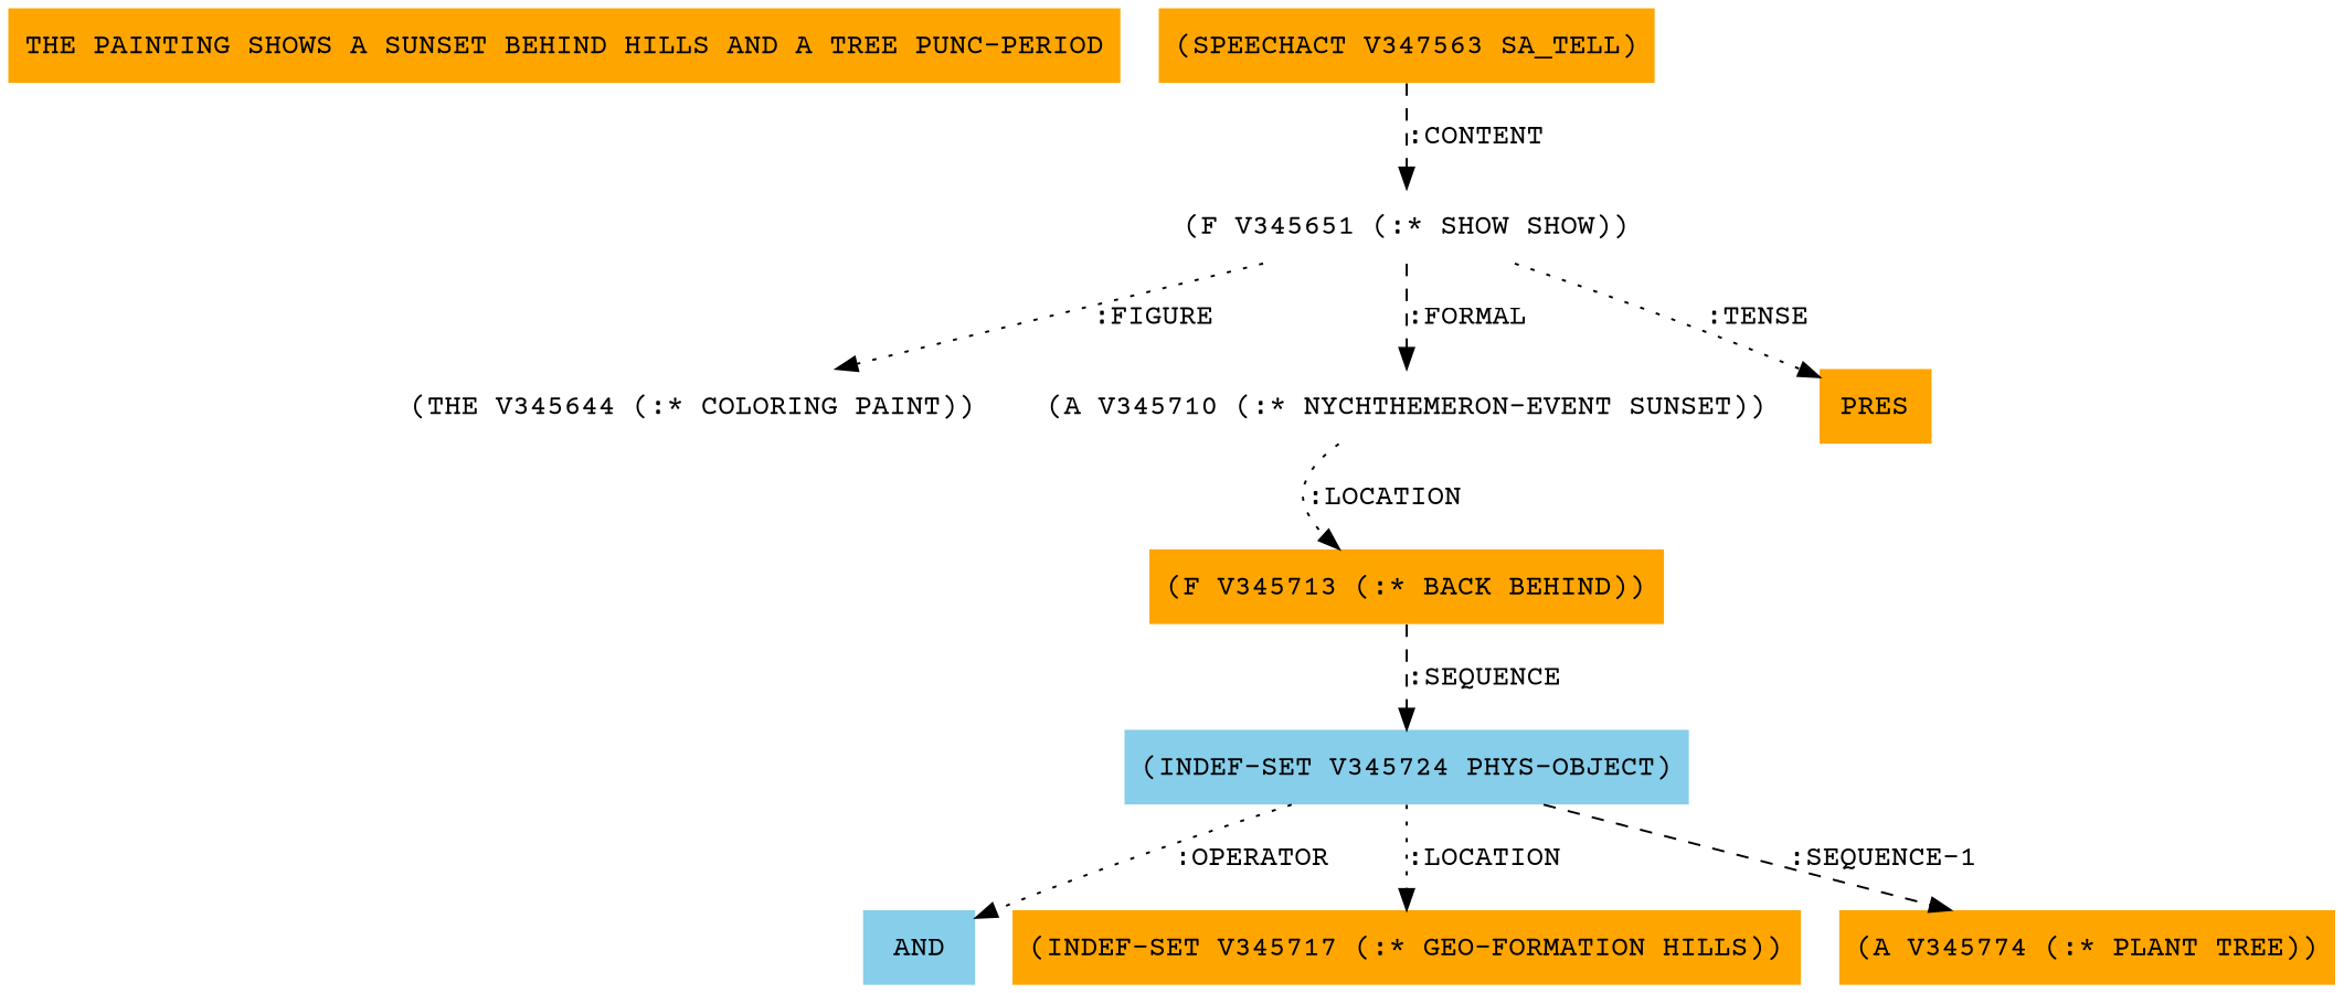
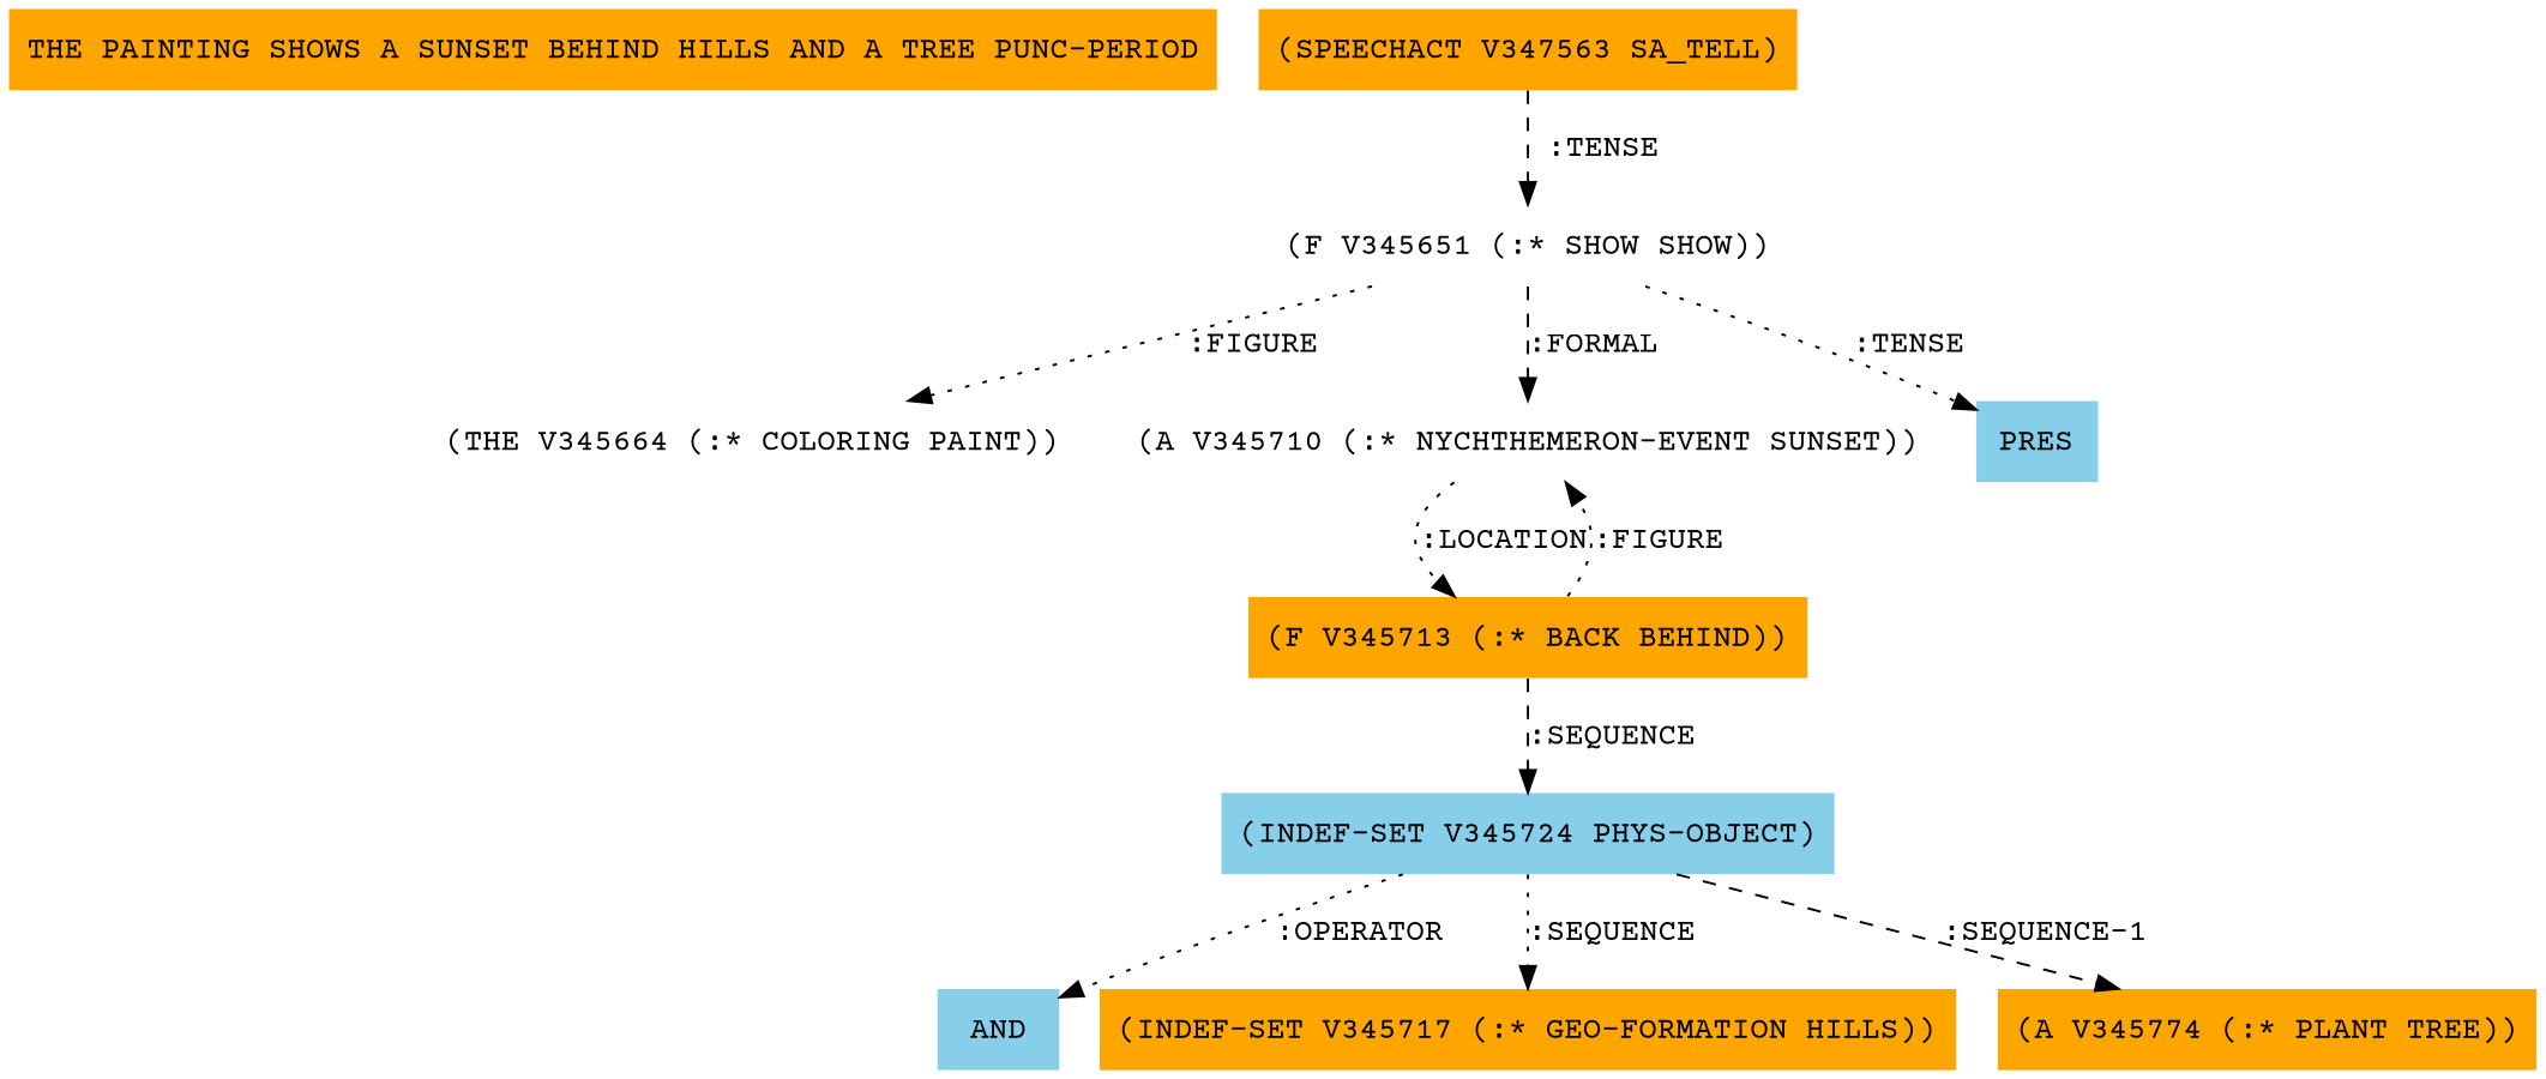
  digraph {
    fontname="Courier Prime"
    node [color=darkorange fillcolor=orange fontname="Courier Prime" shape=none style=filled]
    edge [fontname="Courier Prime" style=dotted]
    "THE PAINTING SHOWS A SUNSET BEHIND HILLS AND A TREE PUNC-PERIOD" [color=deeppink]
    n2 [label="(SPEECHACT V347563 SA_TELL)"]
    n3 [fillcolor=white label="(F V345651 (:* SHOW SHOW))"]
-   n4 [color=red fillcolor=white label="(THE V345644 (:* COLORING PAINT))"]
+   n4 [color=red fillcolor=white label="(THE V345664 (:* COLORING PAINT))"]
    n5 [fillcolor=white label="(A V345710 (:* NYCHTHEMERON-EVENT SUNSET))"]
-   n6 [label=PRES]
+   n6 [fillcolor=skyblue label=PRES]
    n7 [color=darkgreen label="(F V345713 (:* BACK BEHIND))"]
    n8 [color=darkgreen fillcolor=skyblue label="(INDEF-SET V345724 PHYS-OBJECT)"]
    n9 [color=red fillcolor=skyblue label=AND]
    n10 [label="(INDEF-SET V345717 (:* GEO-FORMATION HILLS))"]
    n11 [color=darkgreen label="(A V345774 (:* PLANT TREE))"]
-   n2 -> n3 [label=":CONTENT" style=dashed]
+   n2 -> n3 [label=":TENSE" style=dashed]
    n3 -> n4 [label=":FIGURE"]
    n3 -> n5 [label=":FORMAL" style=dashed]
    n3 -> n6 [label=":TENSE"]
    n5 -> n7 [label=":LOCATION"]
+   n7 -> n5 [label=":FIGURE"]
    n7 -> n8 [label=":SEQUENCE" style=dashed]
    n8 -> n9 [label=":OPERATOR"]
-   n8 -> n10 [label=":LOCATION"]
+   n8 -> n10 [label=":SEQUENCE"]
    n8 -> n11 [label=":SEQUENCE-1" style=dashed]
  }
